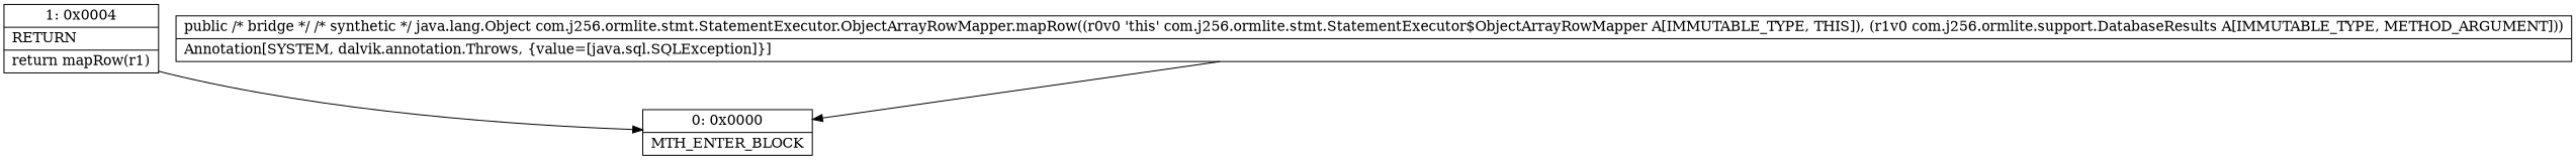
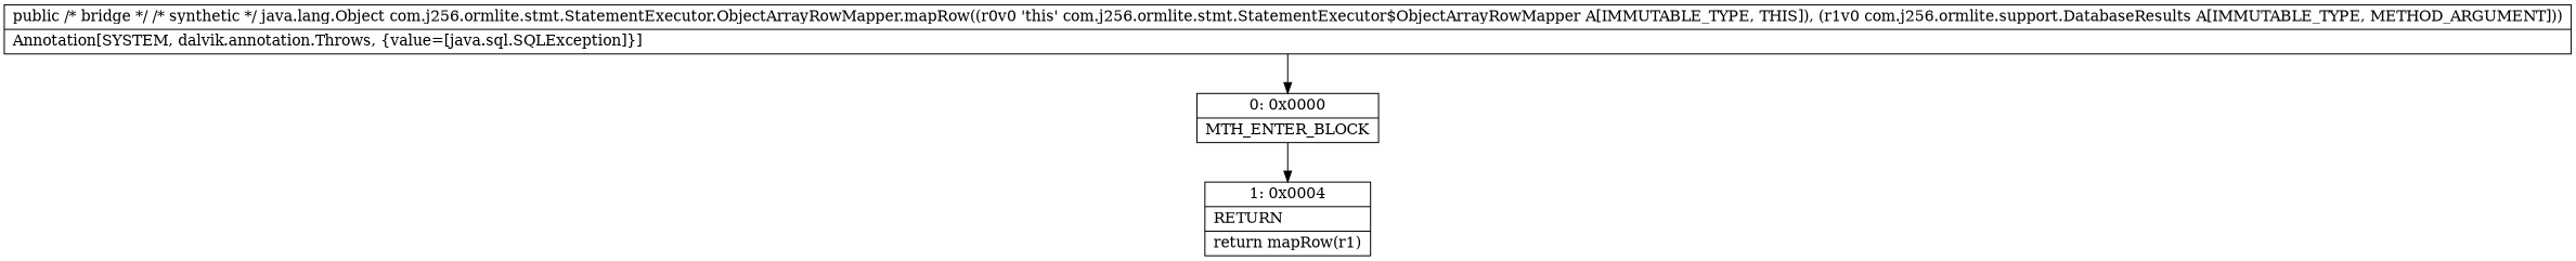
  digraph {
    node [shape=record]
    n1 [label="{0\:\ 0x0000|MTH_ENTER_BLOCK\l}"]
    n2 [label="{1\:\ 0x0004|RETURN\l|return mapRow(r1)\l}"]
    n3 [label="{public \/* bridge *\/ \/* synthetic *\/ java.lang.Object com.j256.ormlite.stmt.StatementExecutor.ObjectArrayRowMapper.mapRow((r0v0 'this' com.j256.ormlite.stmt.StatementExecutor$ObjectArrayRowMapper A[IMMUTABLE_TYPE, THIS]), (r1v0 com.j256.ormlite.support.DatabaseResults A[IMMUTABLE_TYPE, METHOD_ARGUMENT]))  | Annotation[SYSTEM, dalvik.annotation.Throws, \{value=[java.sql.SQLException]\}]\l}"]
-   n2 -> n1
+   n1 -> n2
    n3 -> n1
  }
